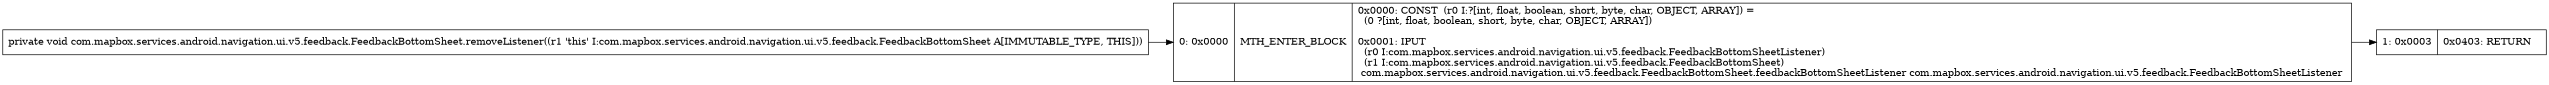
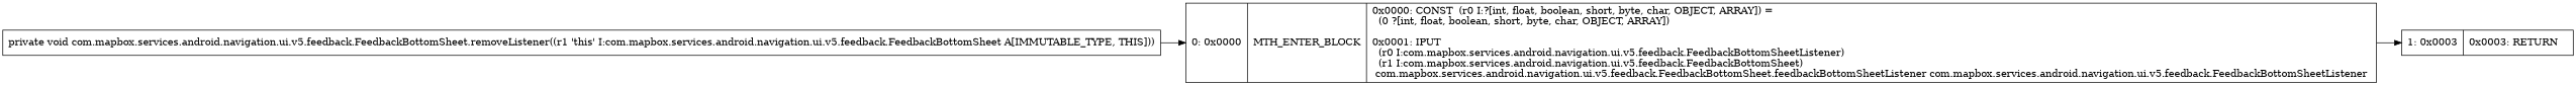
  digraph {
    rankdir=LR
    node [shape=record]
    n1 [label="{0\:\ 0x0000|MTH_ENTER_BLOCK\l|0x0000: CONST  (r0 I:?[int, float, boolean, short, byte, char, OBJECT, ARRAY]) = \l  (0 ?[int, float, boolean, short, byte, char, OBJECT, ARRAY])\l \l0x0001: IPUT  \l  (r0 I:com.mapbox.services.android.navigation.ui.v5.feedback.FeedbackBottomSheetListener)\l  (r1 I:com.mapbox.services.android.navigation.ui.v5.feedback.FeedbackBottomSheet)\l com.mapbox.services.android.navigation.ui.v5.feedback.FeedbackBottomSheet.feedbackBottomSheetListener com.mapbox.services.android.navigation.ui.v5.feedback.FeedbackBottomSheetListener \l}"]
-   n2 [label="{1\:\ 0x0003|0x0403: RETURN   \l}"]
+   n2 [label="{1\:\ 0x0003|0x0003: RETURN   \l}"]
    n3 [label="{private void com.mapbox.services.android.navigation.ui.v5.feedback.FeedbackBottomSheet.removeListener((r1 'this' I:com.mapbox.services.android.navigation.ui.v5.feedback.FeedbackBottomSheet A[IMMUTABLE_TYPE, THIS])) }"]
    n1 -> n2
    n3 -> n1
  }
